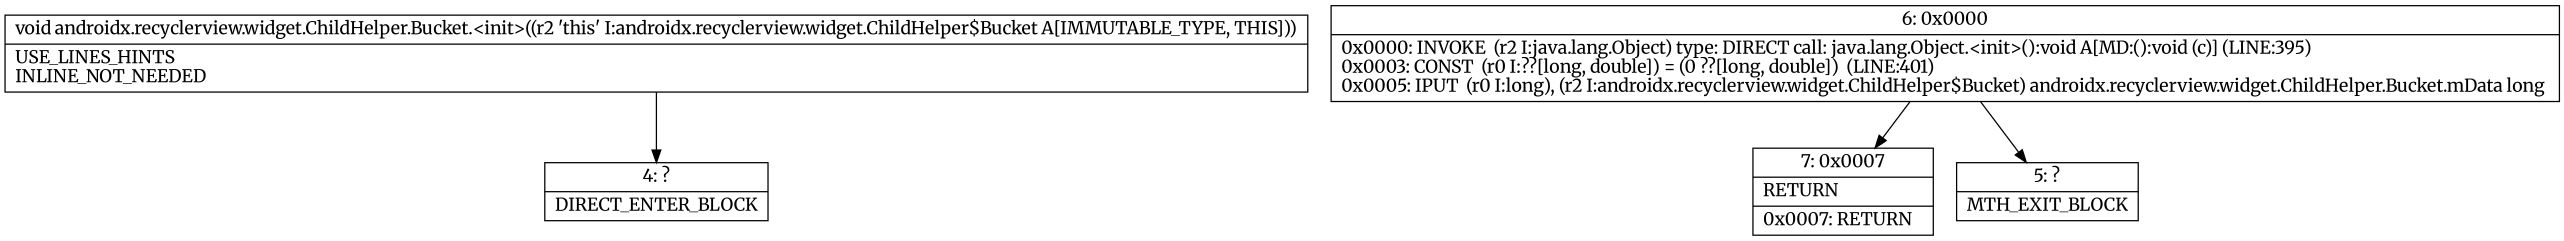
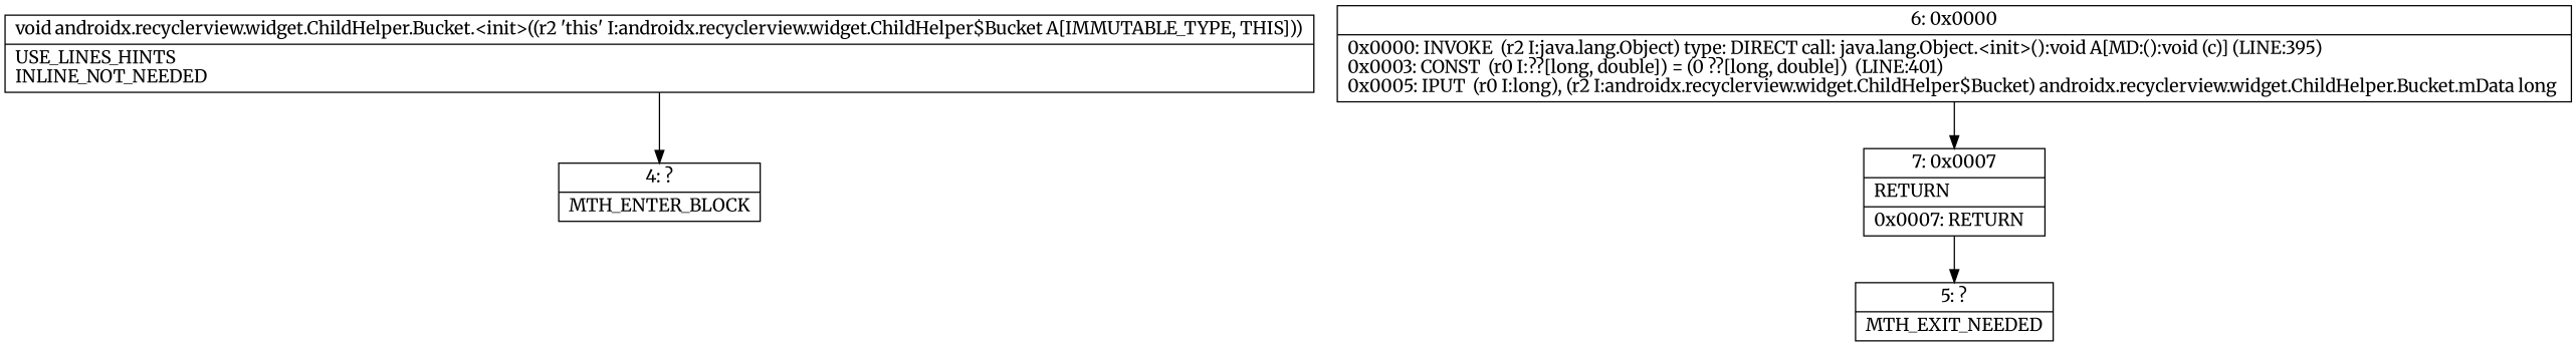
  digraph {
    fontname=Merriweather
    node [fontname=Merriweather shape=record]
    edge [fontname=Merriweather]
-   n1 [label="{4\:\ ?|DIRECT_ENTER_BLOCK\l}"]
+   n1 [label="{4\:\ ?|MTH_ENTER_BLOCK\l}"]
    n2 [label="{6\:\ 0x0000|0x0000: INVOKE  (r2 I:java.lang.Object) type: DIRECT call: java.lang.Object.\<init\>():void A[MD:():void (c)] (LINE:395)\l0x0003: CONST  (r0 I:??[long, double]) = (0 ??[long, double])  (LINE:401)\l0x0005: IPUT  (r0 I:long), (r2 I:androidx.recyclerview.widget.ChildHelper$Bucket) androidx.recyclerview.widget.ChildHelper.Bucket.mData long \l}"]
    n3 [label="{7\:\ 0x0007|RETURN\l|0x0007: RETURN   \l}"]
-   n4 [label="{5\:\ ?|MTH_EXIT_BLOCK\l}"]
+   n4 [label="{5\:\ ?|MTH_EXIT_NEEDED\l}"]
    n5 [label="{void androidx.recyclerview.widget.ChildHelper.Bucket.\<init\>((r2 'this' I:androidx.recyclerview.widget.ChildHelper$Bucket A[IMMUTABLE_TYPE, THIS]))  | USE_LINES_HINTS\lINLINE_NOT_NEEDED\l}"]
    n2 -> n3
-   n2 -> n4
+   n3 -> n4
    n5 -> n1
  }
